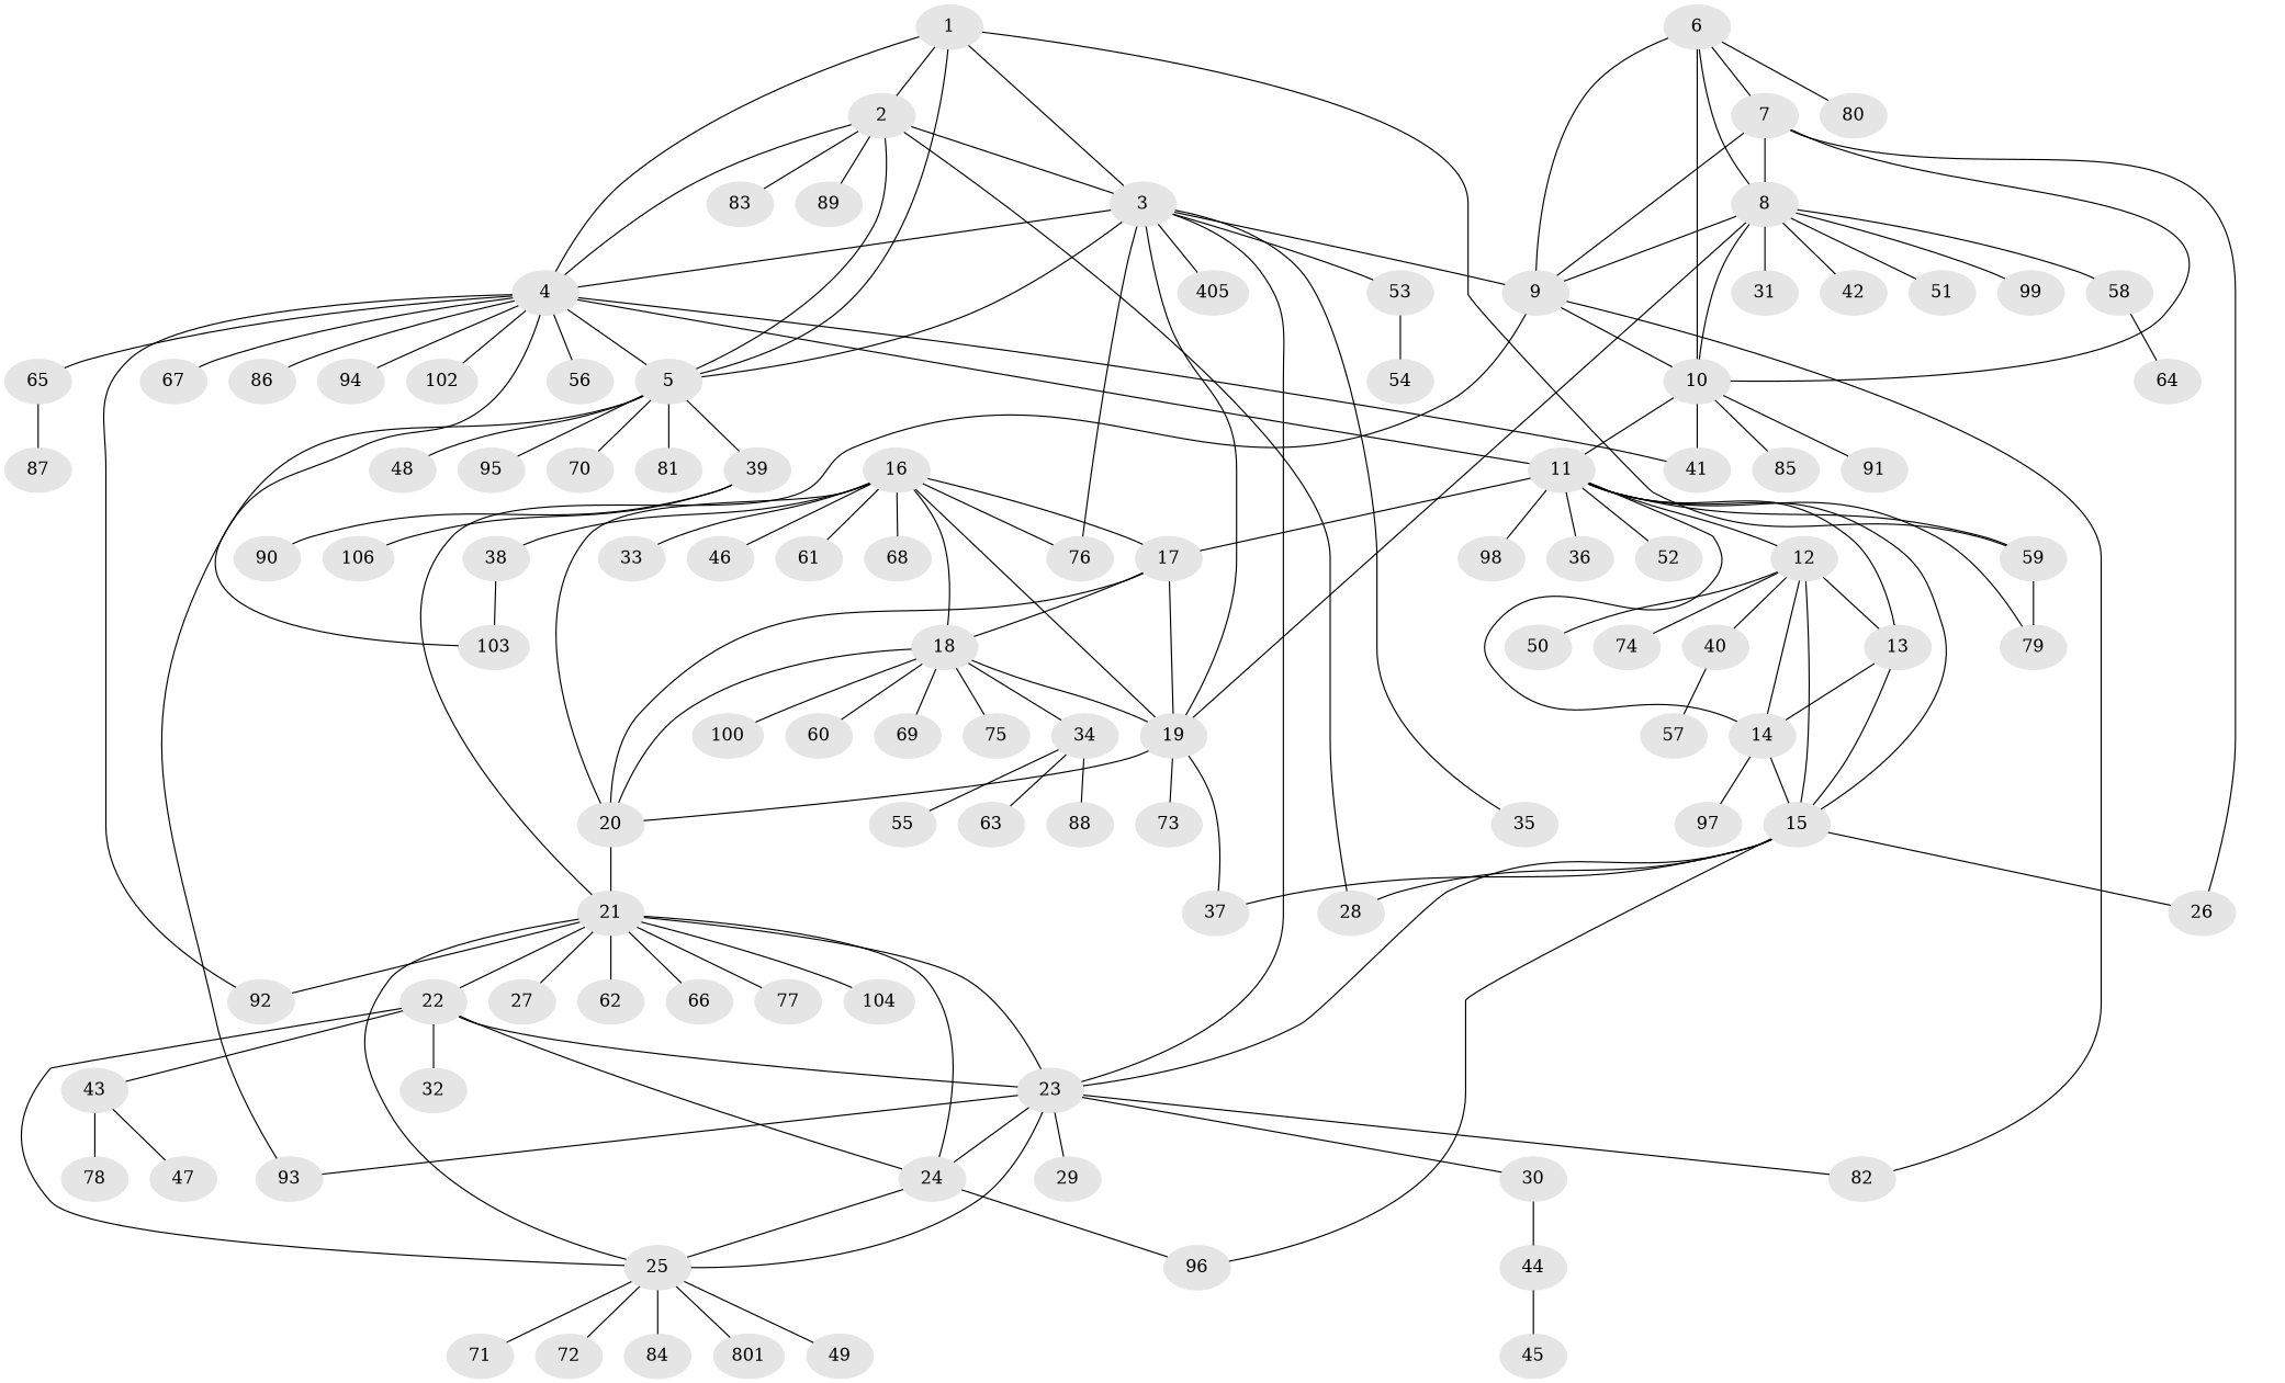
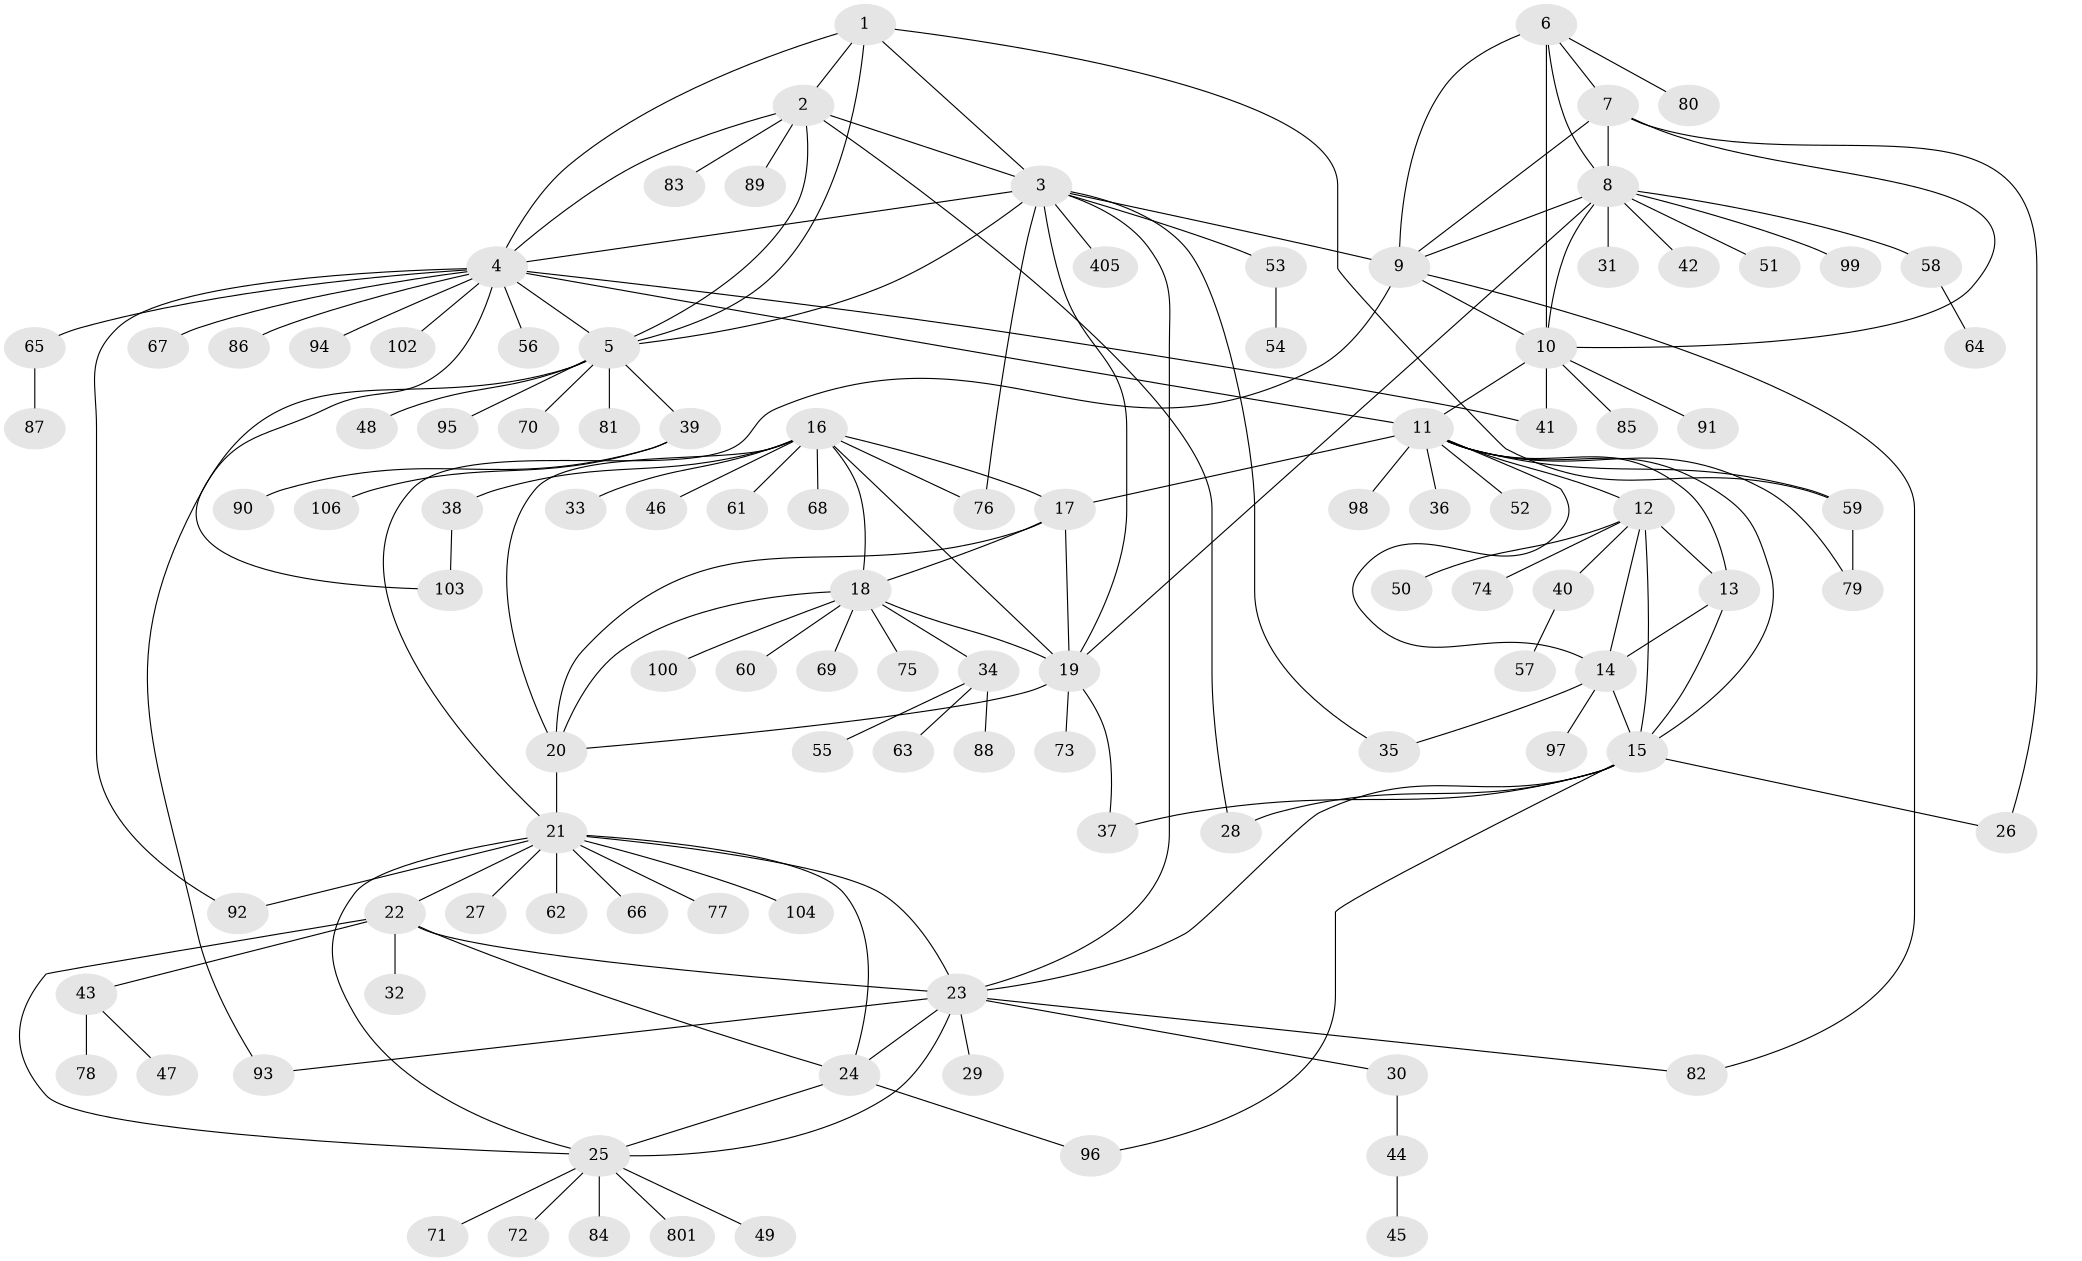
  graph {
    node [color=gray90 style=filled]
    1
    2
    3
    4
    5
    59
    28
    83
    89
    9
    19
    23
    35
    53
    76
    n16 [label=405]
    11
    41
    56
    65
    67
    86
    92
    94
    102
    103
    39
    48
    70
    81
    93
    95
    79
    10
    21
    82
    37
    20
    73
    24
    25
    29
    30
    54
    12
    13
    14
    15
    17
    36
    52
    98
    87
    90
    106
    6
    7
    8
    80
    26
    31
    42
    51
    58
    99
    85
    91
    64
    22
    27
    62
    66
    77
    104
    40
    50
    74
    97
    96
    18
    57
    16
    33
    38
    46
    61
    68
    34
    60
    69
    75
    100
    55
    63
    88
    32
    43
    49
    71
    72
    84
    n102 [label=801]
    47
    78
    44
    45
    1 -- 2
    1 -- 3
    1 -- 4
    1 -- 5
    1 -- 59
    2 -- 3
    2 -- 4
    2 -- 5
    2 -- 28
    2 -- 83
    2 -- 89
    3 -- 4
    3 -- 5
    3 -- 9
    3 -- 19
    3 -- 23
    3 -- 35
    3 -- 53
    3 -- 76
    3 -- n16
    4 -- 5
    4 -- 11
    4 -- 41
    4 -- 56
    4 -- 65
    4 -- 67
    4 -- 86
    4 -- 92
    4 -- 94
    4 -- 102
    4 -- 103
    5 -- 39
    5 -- 48
    5 -- 70
    5 -- 81
    5 -- 93
    5 -- 95
    59 -- 79
    9 -- 10
    9 -- 21
    9 -- 82
    19 -- 37
    19 -- 20
    19 -- 73
    23 -- 93
    23 -- 82
    23 -- 24
    23 -- 25
    23 -- 29
    23 -- 30
    53 -- 54
    11 -- 59
    11 -- 79
    11 -- 12
    11 -- 13
    11 -- 14
    11 -- 15
    11 -- 17
    11 -- 36
    11 -- 52
    11 -- 98
    65 -- 87
    39 -- 90
    39 -- 106
    10 -- 11
    10 -- 41
    10 -- 85
    10 -- 91
    21 -- 23
    21 -- 92
    21 -- 24
    21 -- 25
    21 -- 22
    21 -- 27
    21 -- 62
    21 -- 66
    21 -- 77
    21 -- 104
    20 -- 21
    24 -- 25
    24 -- 96
    25 -- 49
    25 -- 71
    25 -- 72
    25 -- 84
    25 -- n102
    30 -- 44
    12 -- 13
    12 -- 14
    12 -- 15
    12 -- 40
    12 -- 50
    12 -- 74
    13 -- 14
    13 -- 15
+   14 -- 35
    14 -- 15
    14 -- 97
    15 -- 28
    15 -- 23
    15 -- 37
    15 -- 26
    15 -- 96
    17 -- 19
    17 -- 20
    17 -- 18
    6 -- 9
    6 -- 10
    6 -- 7
    6 -- 8
    6 -- 80
    7 -- 9
    7 -- 10
    7 -- 8
    7 -- 26
    8 -- 9
    8 -- 19
    8 -- 10
    8 -- 31
    8 -- 42
    8 -- 51
    8 -- 58
    8 -- 99
    58 -- 64
    22 -- 23
    22 -- 24
    22 -- 25
    22 -- 32
    22 -- 43
    40 -- 57
    18 -- 19
    18 -- 20
    18 -- 34
    18 -- 60
    18 -- 69
    18 -- 75
    18 -- 100
    16 -- 19
    16 -- 76
    16 -- 20
    16 -- 17
    16 -- 18
    16 -- 33
    16 -- 38
    16 -- 46
    16 -- 61
    16 -- 68
    38 -- 103
    34 -- 55
    34 -- 63
    34 -- 88
    43 -- 47
    43 -- 78
    44 -- 45
  }
